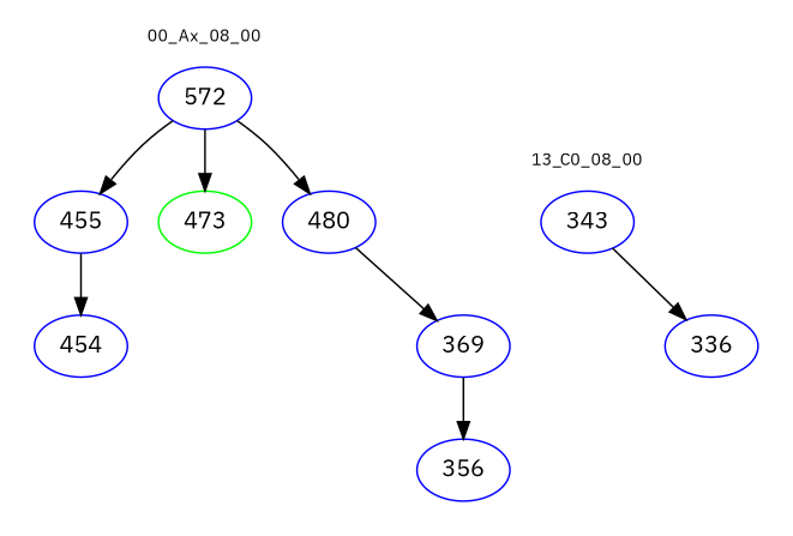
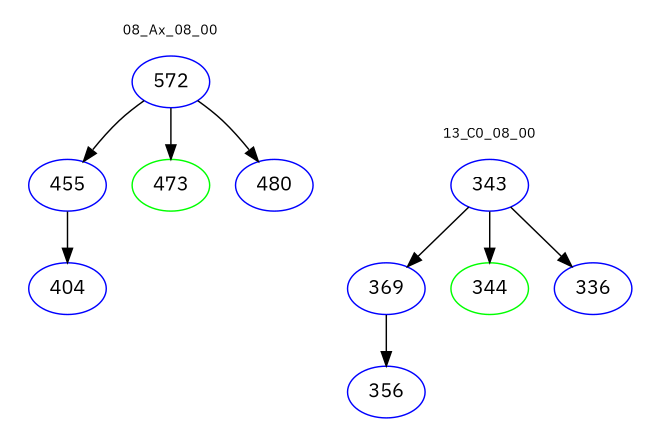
  digraph {
    fontname="IBM Plex Sans"
    node [color=blue fontname="IBM Plex Sans"]
    edge [color=black fontname="IBM Plex Sans"]
    n1 [label=572]
    n2 [label=455]
    n3 [color=green label=473]
    n4 [label=480]
-   n5 [label=454]
+   n5 [label=404]
    n6 [label=343]
    n7 [label=336]
+   n8 [color=green label=344]
    n9 [label=369]
    n10 [label=356]
    subgraph cluster_1 {
      color=white
      fontsize=10
-     label="00_Ax_08_00"
+     label="08_Ax_08_00"
      n1
      n2
      n3
      n4
      n5
    }
    subgraph cluster_2 {
      color=white
      fontsize=10
      label="13_C0_08_00"
      n6
      n7
+     n8
      n9
      n10
    }
    n1 -> n2
    n1 -> n3
    n1 -> n4
    n2 -> n5
    n6 -> n7
-   n4 -> n9
+   n6 -> n8
+   n6 -> n9
    n9 -> n10
  }
